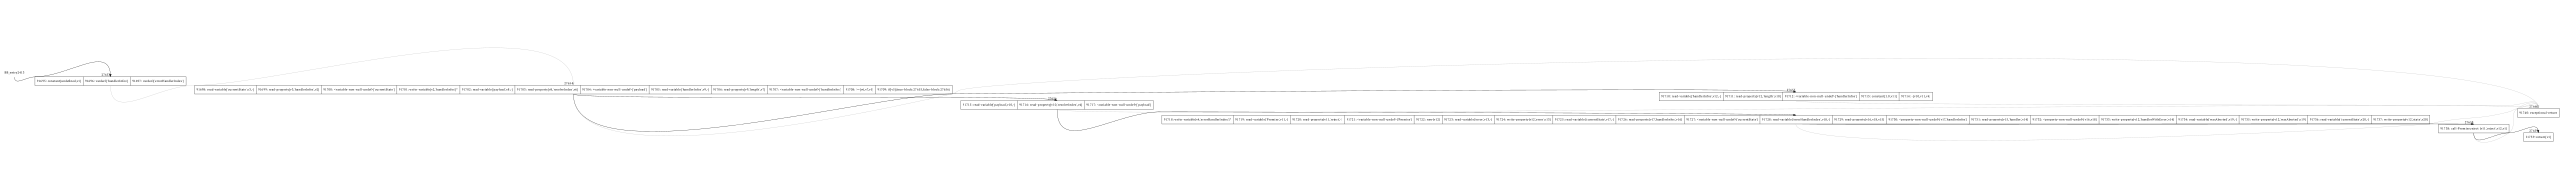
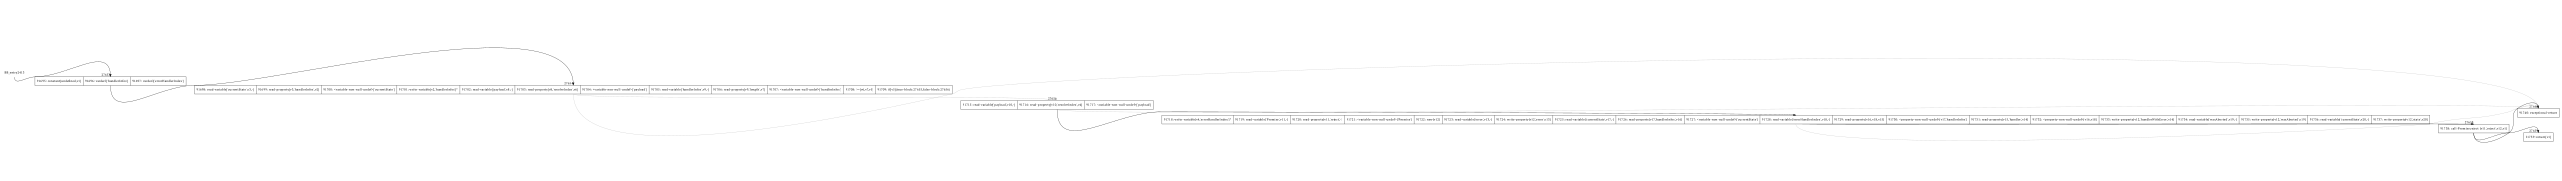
  digraph {
    fontname="PT Serif"
    rankdir=LR
    node [fontname="PT Serif" shape=record]
    edge [fontname="PT Serif" headport=n tailport=s]
    BB_entry2413 [shape=none]
    n2 [label="{91695: constant[undefined,v1]|91696: vardecl['handlerInfos']|91697: vardecl['errorHandlerIndex']}"]
    n3 [label="{91698: read-variable['currentState',v3,-]|91699: read-property[v3,'handlerInfos',v2]|91700: \<variable-non-null-undef\>['currentState']|91701: write-variable[v2,'handlerInfos']*|91702: read-variable['payload',v8,-]|91703: read-property[v8,'resolveIndex',v6]|91704: \<variable-non-null-undef\>['payload']|91705: read-variable['handlerInfos',v9,-]|91706: read-property[v9,'length',v7]|91707: \<variable-non-null-undef\>['handlerInfos']|91708: \>=[v6,v7,v5]|91709: if[v5](true-block:27655,false-block:27656)}"]
-   n4 [label="{91710: read-variable['handlerInfos',v12,-]|91711: read-property[v12,'length',v10]|91712: \<variable-non-null-undef\>['handlerInfos']|91713: constant[1.0,v11]|91714: -[v10,v11,v4]}"]
    n5 [label="{91715: read-variable['payload',v10,-]|91716: read-property[v10,'resolveIndex',v4]|91717: \<variable-non-null-undef\>['payload']}"]
    n6 [label="{91740: exceptional-return}"]
    n7 [label="{91718: write-variable[v4,'errorHandlerIndex']*|91719: read-variable['Promise',v11,-]|91720: read-property[v11,'reject',-]|91721: \<variable-non-null-undef\>['Promise']|91722: new[v12]|91723: read-variable['error',v13,-]|91724: write-property[v12,'error',v13]|91725: read-variable['currentState',v17,-]|91726: read-property[v17,'handlerInfos',v16]|91727: \<variable-non-null-undef\>['currentState']|91728: read-variable['errorHandlerIndex',v18,-]|91729: read-property[v16,v18,v15]|91730: \<property-non-null-undef\>[v17,'handlerInfos']|91731: read-property[v15,'handler',v14]|91732: \<property-non-null-undef\>[v16,v18]|91733: write-property[v12,'handlerWithError',v14]|91734: read-variable['wasAborted',v19,-]|91735: write-property[v12,'wasAborted',v19]|91736: read-variable['currentState',v20,-]|91737: write-property[v12,'state',v20]}"]
    n8 [label="{91738: call-Promise.reject [v11,'reject',v12,v1]}"]
    n9 [label="{91739: return[v1]}"]
    BB_entry2413 -> n2 [headlabel="    27653"]
-   n2 -> n3 [headlabel="      27654" color=gray]
-   n3 -> n4 [headlabel="      27655"]
-   n3 -> n5 [headlabel="      27656"]
+   n2 -> n3 [headlabel="      27654"]
+   n3 -> n5 [headlabel="      27656" color=gray]
    n3 -> n6 [color=gray headlabel="      27660"]
-   n4 -> n6 [color=gray]
    n5 -> n6 [color=gray]
    n5 -> n7
    n7 -> n6 [color=gray]
    n7 -> n8 [headlabel="      27658"]
-   n8 -> n6 [color=gray]
+   n8 -> n6 [color=black]
    n8 -> n9 [headlabel="      27659"]
  }
